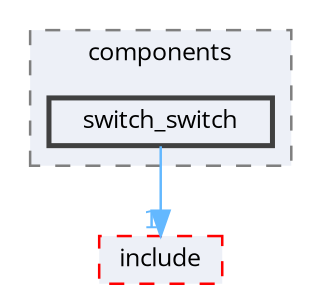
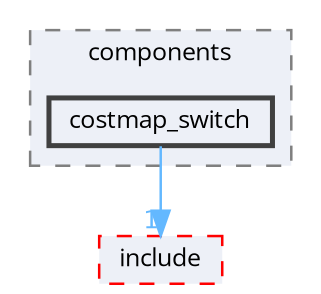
  digraph {
    compound=true
    fontname="Open Sans"
    node [fillcolor="#edf0f7" fontname="Open Sans" fontsize=10 shape=box]
-   n1 [color=grey25 height=0.2 label=switch_switch style="filled,bold" width=0.4]
+   n1 [color=grey25 height=0.2 label=costmap_switch style="filled,bold" width=0.4]
    n2 [color=red height=0.2 label=include style="filled,dashed" width=0.4]
    subgraph cluster_1 {
      bgcolor="#edf0f7"
      fontsize=10
      label=components
      pencolor=grey50
      style="filled,dashed"
      n1
    }
    n1 -> n2 [color=steelblue1 fontcolor=steelblue1 fontname="Open Sans" fontsize=10 headlabel=1 labeldistance=1.5 labelfontname=Helvetica labelfontsize=10]
  }
